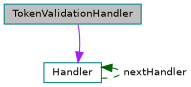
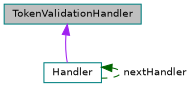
  digraph {
    node [color=teal fontname=Helvetica fontsize=10 shape=box style=filled]
    edge [dir=back fontname=Helvetica fontsize=10 labelfontname=Helvetica labelfontsize=10]
    n1 [fillcolor=grey75 fontcolor=black height=0.2 label=TokenValidationHandler width=0.4]
    n2 [fillcolor=white height=0.2 label=Handler width=0.4]
-   n2 -> n1 [color=purple style=solid]
+   n1 -> n2 [color=purple style=solid]
    n2 -> n2 [color=darkgreen label=" nextHandler" style=dashed]
  }
